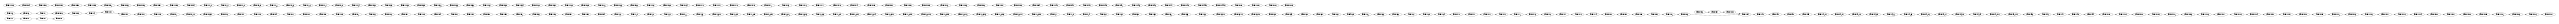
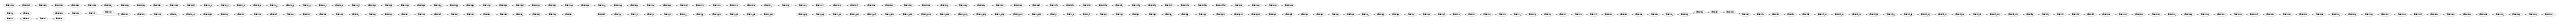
  digraph {
    fontname="DejaVu Sans"
    rankdir=LR
    node [fontname="DejaVu Sans"]
    edge [fontname="DejaVu Sans"]
    test37_0
    test37_1
    test37_2
    test37_3
    test37_5
    test37_6
-   test37_7
    test37_8_0
    test37_8_1
    test37_9
    test37_10
    test37_11
    test37_12
    test37_13
    test37_14
    n16 [label=test37_14_0]
    test37_15_1
    test37_16
    test37_17
    test37_18
    test37_19
    test37_20
    test37_21
    test37_22
    test37_23
    test37_24
    test37_25
    test37_26
    test37_27
    test37_28
    test37_29
    test37_30
    test37_31
    test37_32
    test37_33
    test37_34
    test37_35
    test37_36
    test37_37
-   test37_38
    test37_39
    test37_40
    test37_41
    test37_42
    test37_43
    test37_44
    test37_45
    test37_46_0
    test37_46_1
    test37_46_2
    test37_46_3
-   test37_46_4
    test37_46_5
    test37_46_6
    test37_46_7
    test37_46_8
    test37_46_9
    test37_46_10
    test37_46_11
    test37_46_12
    test37_46_13
    test37_46_14
    test37_46_15
    test37_46_16
    test37_46_17
    test37_46_18
    test37_47
    test37_48
    test37_49
    test37_50
    test37_51
    test37_52
    test37_53
    test37_54
    test37_55
    test37_56
    test37_57_0
    test37_57_1
    test37_57_2
    test37_58
    test37_59
    test37_60
    test37_61
    test37_62
    n85 [label=test39_63]
    test37_64
    test37_65
    test37_66
    test37_67
    test37_68
    test37_69
    test37_70
    test37_71
    test37_72
    test37_73
    test37_74
    test37_75
    test37_76
    test37_77
    test37_78
    test37_79
    test37_80
    test37_81
    test37_82
    test37_83
    test37_84
    test37_85
    test37_86
    test37_87
    test37_88
    test37_89
    test37_90
    test37_91
    test37_92
    test37_93
    test37_94_0
    test37_94_1
    test37_94_2
    test37_94_3
    test37_94_4
    test37_94_5
    test37_94_6
    test37_94_7
    test37_94_8
    test37_94_9
    test37_94_10
    test37_94_11
    test37_95
    test37_96
    test37_97
    test37_98
    test37_99
    test37_100
    test37_101
    test37_102
    test37_103
    test37_104
    test37_105
    test37_106
    test37_107
    test37_108
    test37_109
    test37_110
    test37_111
    test37_112
    test37_113
    test37_114
    test37_115
    test37_116
    test37_117
    test37_118
    test37_119
    test37_120
    test37_121
    test37_122
    test37_123
    test37_124
    test37_125
    test37_126
    test37_127
    test37_128
    test37_129
    test37_130
    test37_131
    test37_132
    test37_133
    test37_134
    test37_135
    test37_136
    test37_137
    test37_138
    test37_139
    test37_140
    test37_141
    test37_142
    test37_143
    test37_144
    test37_145
    test37_146
    test37_147
    test37_148
    test37_149
    test37_150
    test37_151
    test37_152
    test37_153
    test37_154
    test37_155
    test37_156
    test37_157
    test37_158
    test37_159
    test37_160
    test37_161
    test37_162
    test37_163
    test37_164
    test37_165
    test37_166
    test37_167
    test37_168
    test37_169
    test37_170
    test37_171
    test37_172
    test37_173
    test37_174
    test37_175
    test37_176
    test37_177
    test37_178
    test37_179
    test37_180
    test37_181
    test37_182
    test37_183
    test37_184
    test37_185
    test37_186
    test37_187
    test37_188
    test37_189
    test37_190
    test37_191
    test37_192
    test37_193
    test37_194
    test37_195
    test37_196
    test37_197
    test37_198
    test37_199_0
    test37_199_1
    test37_200
    test37_201
    test37_202
    test37_203
    test37_0 -> test37_1
    test37_1 -> test37_2
    test37_2 -> test37_3
    test37_5 -> test37_6
-   test37_6 -> test37_7
-   test37_7 -> test37_8_0
    test37_8_0 -> test37_8_1
    test37_8_1 -> test37_9
-   test37_9 -> test37_10
+   test37_9 -> test37_11
    test37_10 -> test37_11
    test37_11 -> test37_12
    test37_12 -> test37_13
    test37_13 -> test37_14
    test37_14 -> n16
    n16 -> test37_15_1
    test37_15_1 -> test37_16
    test37_16 -> test37_17
    test37_17 -> test37_18
    test37_18 -> test37_19
    test37_19 -> test37_20
    test37_20 -> test37_21
    test37_21 -> test37_22
    test37_22 -> test37_23
    test37_23 -> test37_24
    test37_24 -> test37_25
    test37_25 -> test37_26
    test37_26 -> test37_27
    test37_27 -> test37_28
    test37_28 -> test37_29
    test37_29 -> test37_30
    test37_30 -> test37_31
    test37_31 -> test37_32
    test37_32 -> test37_33
    test37_33 -> test37_34
    test37_34 -> test37_35
    test37_35 -> test37_36
    test37_36 -> test37_37
-   test37_37 -> test37_38
-   test37_38 -> test37_39
    test37_39 -> test37_40
    test37_40 -> test37_41
    test37_41 -> test37_42
    test37_42 -> test37_43
    test37_43 -> test37_44
    test37_44 -> test37_45
    test37_45 -> test37_46_0
    test37_46_0 -> test37_46_1
    test37_46_1 -> test37_46_2
    test37_46_2 -> test37_46_3
-   test37_46_3 -> test37_46_4
-   test37_46_4 -> test37_46_5
    test37_46_5 -> test37_46_6
    test37_46_6 -> test37_46_7
    test37_46_7 -> test37_46_8
    test37_46_8 -> test37_46_9
    test37_46_9 -> test37_46_10
    test37_46_10 -> test37_46_11
    test37_46_11 -> test37_46_12
    test37_46_12 -> test37_46_13
    test37_46_13 -> test37_46_14
    test37_46_14 -> test37_46_15
    test37_46_15 -> test37_46_16
    test37_46_16 -> test37_46_17
    test37_46_17 -> test37_46_18
    test37_46_18 -> test37_47
    test37_47 -> test37_48
    test37_48 -> test37_49
    test37_49 -> test37_50
    test37_50 -> test37_51
    test37_51 -> test37_52
    test37_52 -> test37_53
    test37_53 -> test37_54
    test37_54 -> test37_55
    test37_55 -> test37_56
    test37_56 -> test37_57_0
    test37_57_0 -> test37_57_1
    test37_57_1 -> test37_57_2
    test37_57_2 -> test37_58
    test37_58 -> test37_59
    test37_59 -> test37_60
    test37_60 -> test37_61
    test37_61 -> test37_62
    test37_62 -> n85
    n85 -> test37_64
    test37_64 -> test37_65
    test37_65 -> test37_66
    test37_66 -> test37_67
    test37_67 -> test37_68
    test37_68 -> test37_69
    test37_69 -> test37_70
    test37_70 -> test37_71
    test37_71 -> test37_72
    test37_72 -> test37_73
    test37_73 -> test37_74
    test37_74 -> test37_75
    test37_75 -> test37_76
    test37_76 -> test37_77
    test37_77 -> test37_78
    test37_78 -> test37_79
    test37_79 -> test37_80
    test37_80 -> test37_81
    test37_81 -> test37_82
    test37_82 -> test37_83
    test37_83 -> test37_84
    test37_84 -> test37_85
-   test37_85 -> test37_89
+   test37_85 -> test37_86
    test37_86 -> test37_87
    test37_87 -> test37_88
    test37_88 -> test37_89
    test37_89 -> test37_90
    test37_90 -> test37_91
    test37_91 -> test37_92
    test37_92 -> test37_93
    test37_93 -> test37_94_0
    test37_94_0 -> test37_94_1
    test37_94_1 -> test37_94_2
    test37_94_2 -> test37_94_3
    test37_94_3 -> test37_94_4
    test37_94_4 -> test37_94_5
    test37_94_5 -> test37_94_6
    test37_94_6 -> test37_94_7
    test37_94_7 -> test37_94_8
    test37_94_8 -> test37_94_9
    test37_94_9 -> test37_94_10
    test37_94_10 -> test37_94_11
    test37_94_11 -> test37_95
    test37_95 -> test37_96
    test37_96 -> test37_97
    test37_97 -> test37_98
    test37_98 -> test37_99
    test37_99 -> test37_100
    test37_100 -> test37_101
    test37_101 -> test37_102
    test37_102 -> test37_103
    test37_103 -> test37_104
    test37_104 -> test37_105
    test37_105 -> test37_106
    test37_106 -> test37_107
    test37_107 -> test37_108
    test37_108 -> test37_109
    test37_109 -> test37_110
    test37_110 -> test37_111
    test37_111 -> test37_112
    test37_112 -> test37_113
    test37_113 -> test37_114
    test37_114 -> test37_115
    test37_115 -> test37_116
    test37_116 -> test37_117
    test37_117 -> test37_118
    test37_118 -> test37_119
    test37_119 -> test37_120
    test37_120 -> test37_121
    test37_121 -> test37_122
    test37_122 -> test37_123
    test37_123 -> test37_124
    test37_124 -> test37_125
    test37_125 -> test37_126
    test37_126 -> test37_127
    test37_128 -> test37_129
    test37_129 -> test37_130
    test37_130 -> test37_131
    test37_131 -> test37_132
    test37_132 -> test37_133
    test37_133 -> test37_134
    test37_134 -> test37_135
    test37_135 -> test37_136
    test37_136 -> test37_137
    test37_137 -> test37_138
    test37_138 -> test37_139
    test37_139 -> test37_140
    test37_140 -> test37_141
    test37_141 -> test37_142
    test37_142 -> test37_143
    test37_143 -> test37_144
    test37_144 -> test37_145
    test37_145 -> test37_146
    test37_146 -> test37_147
    test37_147 -> test37_148
    test37_148 -> test37_149
    test37_149 -> test37_150
    test37_150 -> test37_151
    test37_151 -> test37_152
    test37_152 -> test37_153
    test37_153 -> test37_154
    test37_154 -> test37_155
    test37_155 -> test37_156
    test37_156 -> test37_157
    test37_157 -> test37_158
    test37_158 -> test37_159
    test37_159 -> test37_160
    test37_160 -> test37_161
    test37_161 -> test37_162
    test37_162 -> test37_163
    test37_163 -> test37_164
    test37_164 -> test37_165
    test37_165 -> test37_166
    test37_166 -> test37_167
    test37_167 -> test37_168
    test37_168 -> test37_169
    test37_169 -> test37_170
    test37_170 -> test37_171
    test37_171 -> test37_172
    test37_172 -> test37_173
    test37_173 -> test37_174
    test37_174 -> test37_175
    test37_175 -> test37_176
    test37_176 -> test37_177
    test37_177 -> test37_178
    test37_178 -> test37_179
    test37_179 -> test37_180
    test37_180 -> test37_181
    test37_181 -> test37_182
    test37_182 -> test37_183
    test37_183 -> test37_184
    test37_184 -> test37_185
    test37_185 -> test37_186
    test37_186 -> test37_187
    test37_187 -> test37_188
    test37_188 -> test37_189
    test37_189 -> test37_190
    test37_190 -> test37_191
    test37_191 -> test37_192
    test37_192 -> test37_193
    test37_193 -> test37_194
    test37_194 -> test37_195
    test37_195 -> test37_196
    test37_196 -> test37_197
    test37_197 -> test37_198
    test37_198 -> test37_199_0
    test37_199_0 -> test37_199_1
    test37_199_1 -> test37_200
    test37_200 -> test37_201
    test37_201 -> test37_202
    test37_202 -> test37_203
  }
